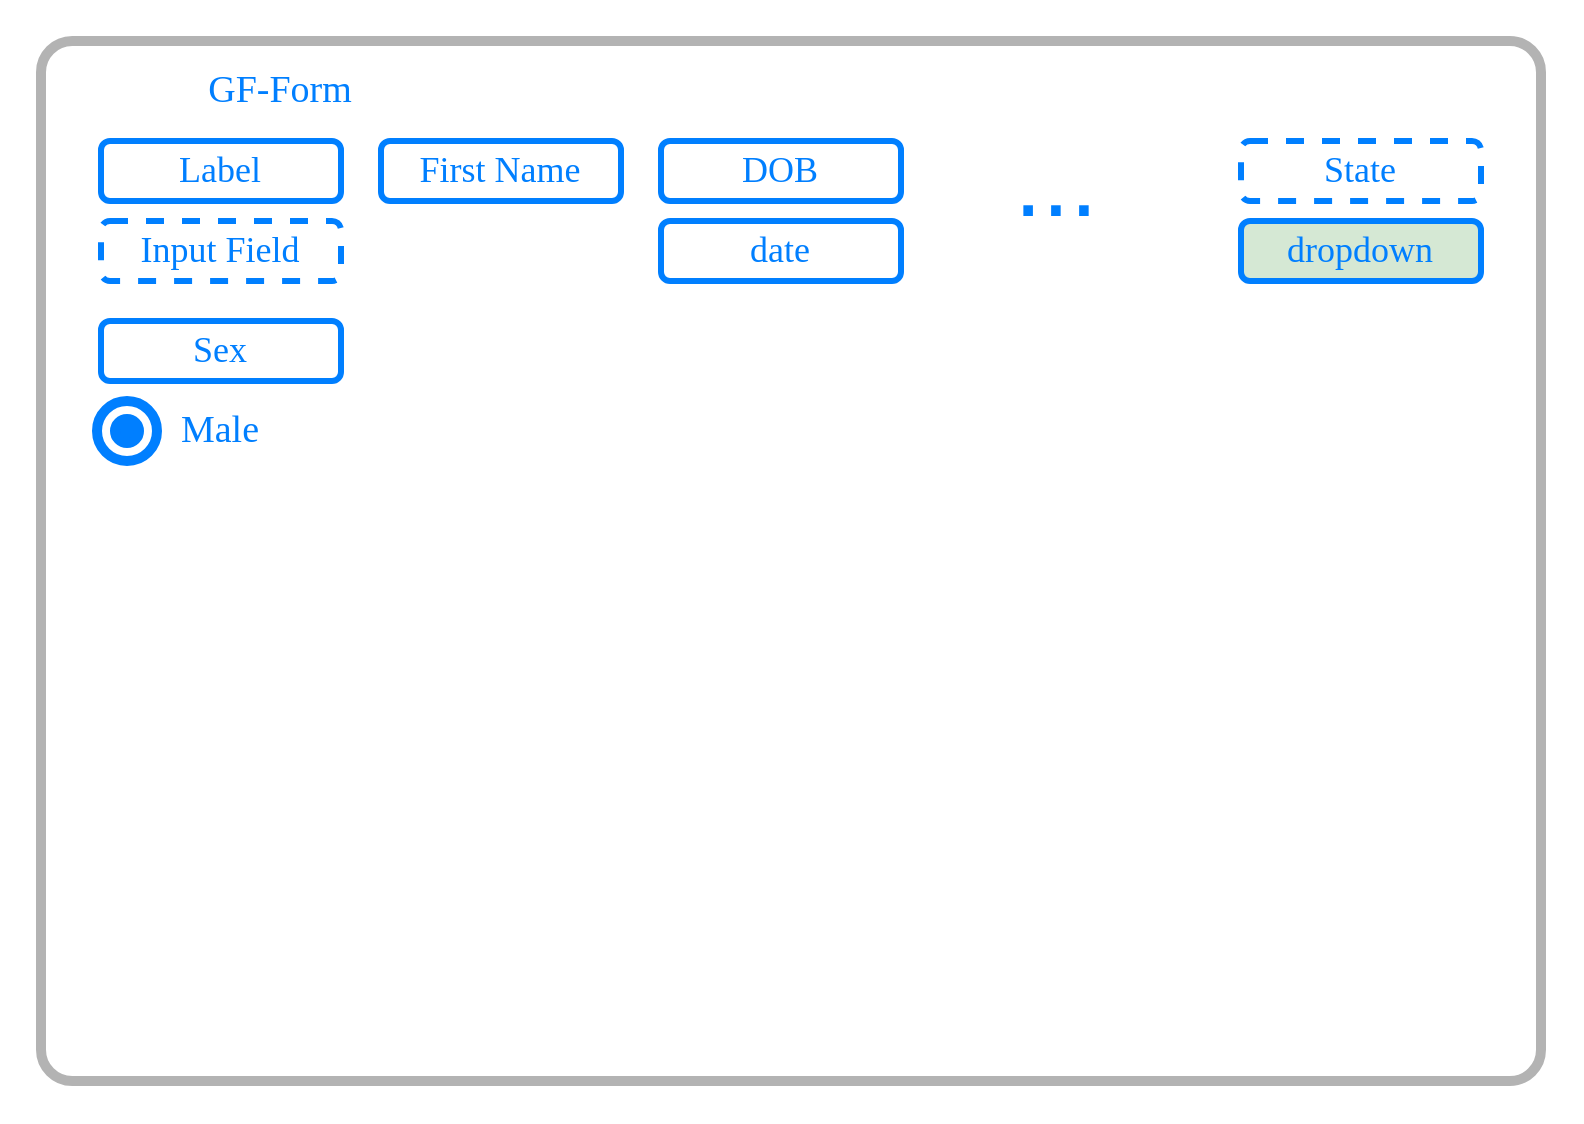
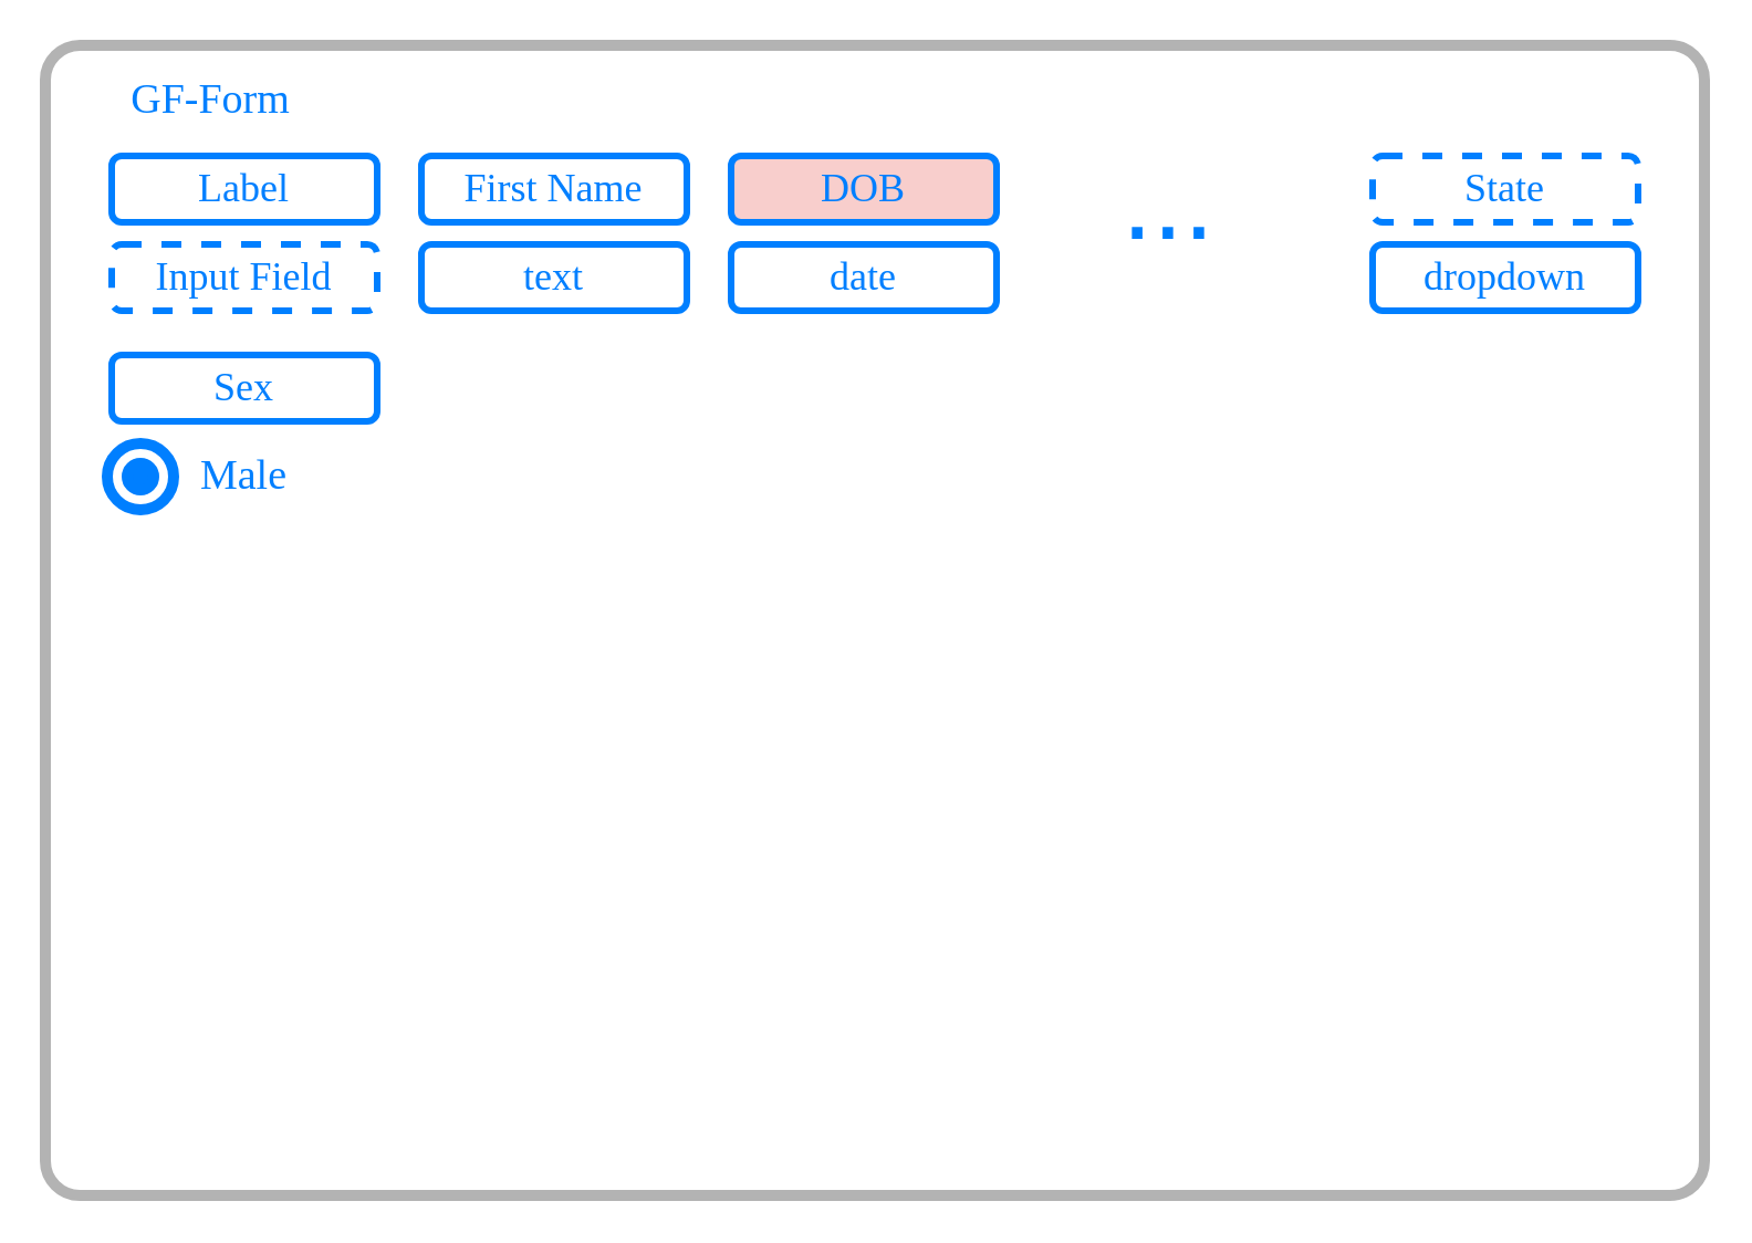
  <mxCell id="0" />
  <mxCell id="1" parent="0" />
  <mxCell id="2" value="" style="rounded=1;whiteSpace=wrap;html=1;strokeColor=#B3B3B3;strokeWidth=5;arcSize=3;" vertex="1" parent="1"><mxGeometry x="20" y="20" width="750" height="520" as="geometry" /></mxCell>
  <mxCell id="3" value="&lt;font style=&quot;font-size: 50px&quot; color=&quot;#007fff&quot;&gt;...&lt;/font&gt;" style="text;html=1;strokeColor=none;fillColor=none;align=center;verticalAlign=middle;whiteSpace=wrap;rounded=0;" vertex="1" parent="1"><mxGeometry x="508" y="80" width="40" height="20" as="geometry" /></mxCell>
- <mxCell id="4" value="GF-Form" style="text;html=1;strokeColor=none;fillColor=none;align=center;verticalAlign=middle;whiteSpace=wrap;rounded=0;fontSize=19;fontFamily=Verdana;fontColor=#007FFF;" vertex="1" parent="1"><mxGeometry x="95" y="30" width="90" height="30" as="geometry" /></mxCell>
+ <mxCell id="4" value="GF-Form" style="text;html=1;strokeColor=none;fillColor=none;align=center;verticalAlign=middle;whiteSpace=wrap;rounded=0;fontSize=19;fontFamily=Verdana;fontColor=#007FFF;" vertex="1" parent="1"><mxGeometry x="50" y="30" width="90" height="30" as="geometry" /></mxCell>
  <mxCell id="5" value="c" style="group" vertex="1" connectable="0" parent="1"><mxGeometry x="50" y="70" width="120" height="70" as="geometry" /></mxCell>
  <mxCell id="6" value="&lt;font style=&quot;font-size: 18px&quot;&gt;Label&lt;/font&gt;" style="rounded=1;whiteSpace=wrap;html=1;strokeColor=#007FFF;strokeWidth=3;fontFamily=Verdana;fontSize=19;fontColor=#007FFF;" vertex="1" parent="5"><mxGeometry width="120" height="30" as="geometry" /></mxCell>
  <mxCell id="7" value="&lt;font style=&quot;font-size: 18px&quot;&gt;Input Field&lt;/font&gt;" style="rounded=1;whiteSpace=wrap;html=1;strokeColor=#007FFF;strokeWidth=3;fontFamily=Verdana;fontSize=19;fontColor=#007FFF;dashed=1;" vertex="1" parent="5"><mxGeometry y="40" width="120" height="30" as="geometry" /></mxCell>
  <mxCell id="8" value="c" style="group" vertex="1" connectable="0" parent="1"><mxGeometry x="190" y="70" width="120" height="70" as="geometry" /></mxCell>
  <mxCell id="9" value="&lt;font style=&quot;font-size: 18px&quot;&gt;First Name&lt;/font&gt;" style="rounded=1;whiteSpace=wrap;html=1;strokeColor=#007FFF;strokeWidth=3;fontFamily=Verdana;fontSize=19;fontColor=#007FFF;" vertex="1" parent="8"><mxGeometry width="120" height="30" as="geometry" /></mxCell>
+ <mxCell id="10" value="&lt;font style=&quot;font-size: 18px&quot;&gt;text&lt;/font&gt;" style="rounded=1;whiteSpace=wrap;html=1;strokeColor=#007FFF;strokeWidth=3;fontFamily=Verdana;fontSize=19;fontColor=#007FFF;" vertex="1" parent="8"><mxGeometry y="40" width="120" height="30" as="geometry" /></mxCell>
  <mxCell id="11" value="c" style="group" vertex="1" connectable="0" parent="1"><mxGeometry x="330" y="70" width="120" height="70" as="geometry" /></mxCell>
- <mxCell id="12" value="&lt;font style=&quot;font-size: 18px&quot;&gt;DOB&lt;/font&gt;" style="rounded=1;whiteSpace=wrap;html=1;strokeColor=#007FFF;strokeWidth=3;fontFamily=Verdana;fontSize=19;fontColor=#007FFF;" vertex="1" parent="11"><mxGeometry width="120" height="30" as="geometry" /></mxCell>
+ <mxCell id="12" value="&lt;font style=&quot;font-size: 18px&quot;&gt;DOB&lt;/font&gt;" style="rounded=1;whiteSpace=wrap;html=1;strokeColor=#007FFF;strokeWidth=3;fontFamily=Verdana;fontSize=19;fontColor=#007FFF;fillColor=#f8cecc;" vertex="1" parent="11"><mxGeometry width="120" height="30" as="geometry" /></mxCell>
  <mxCell id="13" value="&lt;font style=&quot;font-size: 18px&quot;&gt;date&lt;/font&gt;" style="rounded=1;whiteSpace=wrap;html=1;strokeColor=#007FFF;strokeWidth=3;fontFamily=Verdana;fontSize=19;fontColor=#007FFF;" vertex="1" parent="11"><mxGeometry y="40" width="120" height="30" as="geometry" /></mxCell>
  <mxCell id="14" value="c" style="group" vertex="1" connectable="0" parent="1"><mxGeometry x="620" y="70" width="120" height="70" as="geometry" /></mxCell>
  <mxCell id="15" value="&lt;span style=&quot;font-size: 18px&quot;&gt;State&lt;/span&gt;" style="rounded=1;whiteSpace=wrap;html=1;strokeColor=#007FFF;strokeWidth=3;fontFamily=Verdana;fontSize=19;fontColor=#007FFF;dashed=1;" vertex="1" parent="14"><mxGeometry width="120" height="30" as="geometry" /></mxCell>
- <mxCell id="16" value="&lt;font style=&quot;font-size: 18px&quot;&gt;dropdown&lt;/font&gt;" style="rounded=1;whiteSpace=wrap;html=1;strokeColor=#007FFF;strokeWidth=3;fontFamily=Verdana;fontSize=19;fontColor=#007FFF;fillColor=#d5e8d4;" vertex="1" parent="14"><mxGeometry y="40" width="120" height="30" as="geometry" /></mxCell>
+ <mxCell id="16" value="&lt;font style=&quot;font-size: 18px&quot;&gt;dropdown&lt;/font&gt;" style="rounded=1;whiteSpace=wrap;html=1;strokeColor=#007FFF;strokeWidth=3;fontFamily=Verdana;fontSize=19;fontColor=#007FFF;" vertex="1" parent="14"><mxGeometry y="40" width="120" height="30" as="geometry" /></mxCell>
  <mxCell id="17" value="c" style="group" vertex="1" connectable="0" parent="1"><mxGeometry x="50" y="160" width="120" height="70" as="geometry" /></mxCell>
  <mxCell id="18" value="&lt;font style=&quot;font-size: 18px&quot;&gt;Sex&lt;/font&gt;" style="rounded=1;whiteSpace=wrap;html=1;strokeColor=#007FFF;strokeWidth=3;fontFamily=Verdana;fontSize=19;fontColor=#007FFF;" vertex="1" parent="17"><mxGeometry width="120" height="30" as="geometry" /></mxCell>
  <mxCell id="19" value="" style="ellipse;whiteSpace=wrap;html=1;aspect=fixed;rounded=1;strokeColor=#007FFF;strokeWidth=5;fontFamily=Verdana;fontSize=19;fontColor=#007FFF;" vertex="1" parent="1"><mxGeometry x="48" y="200" width="30" height="30" as="geometry" /></mxCell>
  <mxCell id="20" value="" style="ellipse;whiteSpace=wrap;html=1;aspect=fixed;rounded=1;strokeColor=#007FFF;strokeWidth=5;fontFamily=Verdana;fontSize=19;fontColor=#007FFF;fillColor=#007FFF;" vertex="1" parent="1"><mxGeometry x="57" y="209" width="12" height="12" as="geometry" /></mxCell>
  <mxCell id="21" value="Male" style="text;html=1;strokeColor=none;fillColor=none;align=center;verticalAlign=middle;whiteSpace=wrap;rounded=0;fontFamily=Verdana;fontSize=19;fontColor=#007FFF;" vertex="1" parent="1"><mxGeometry x="90" y="205" width="40" height="20" as="geometry" /></mxCell>
